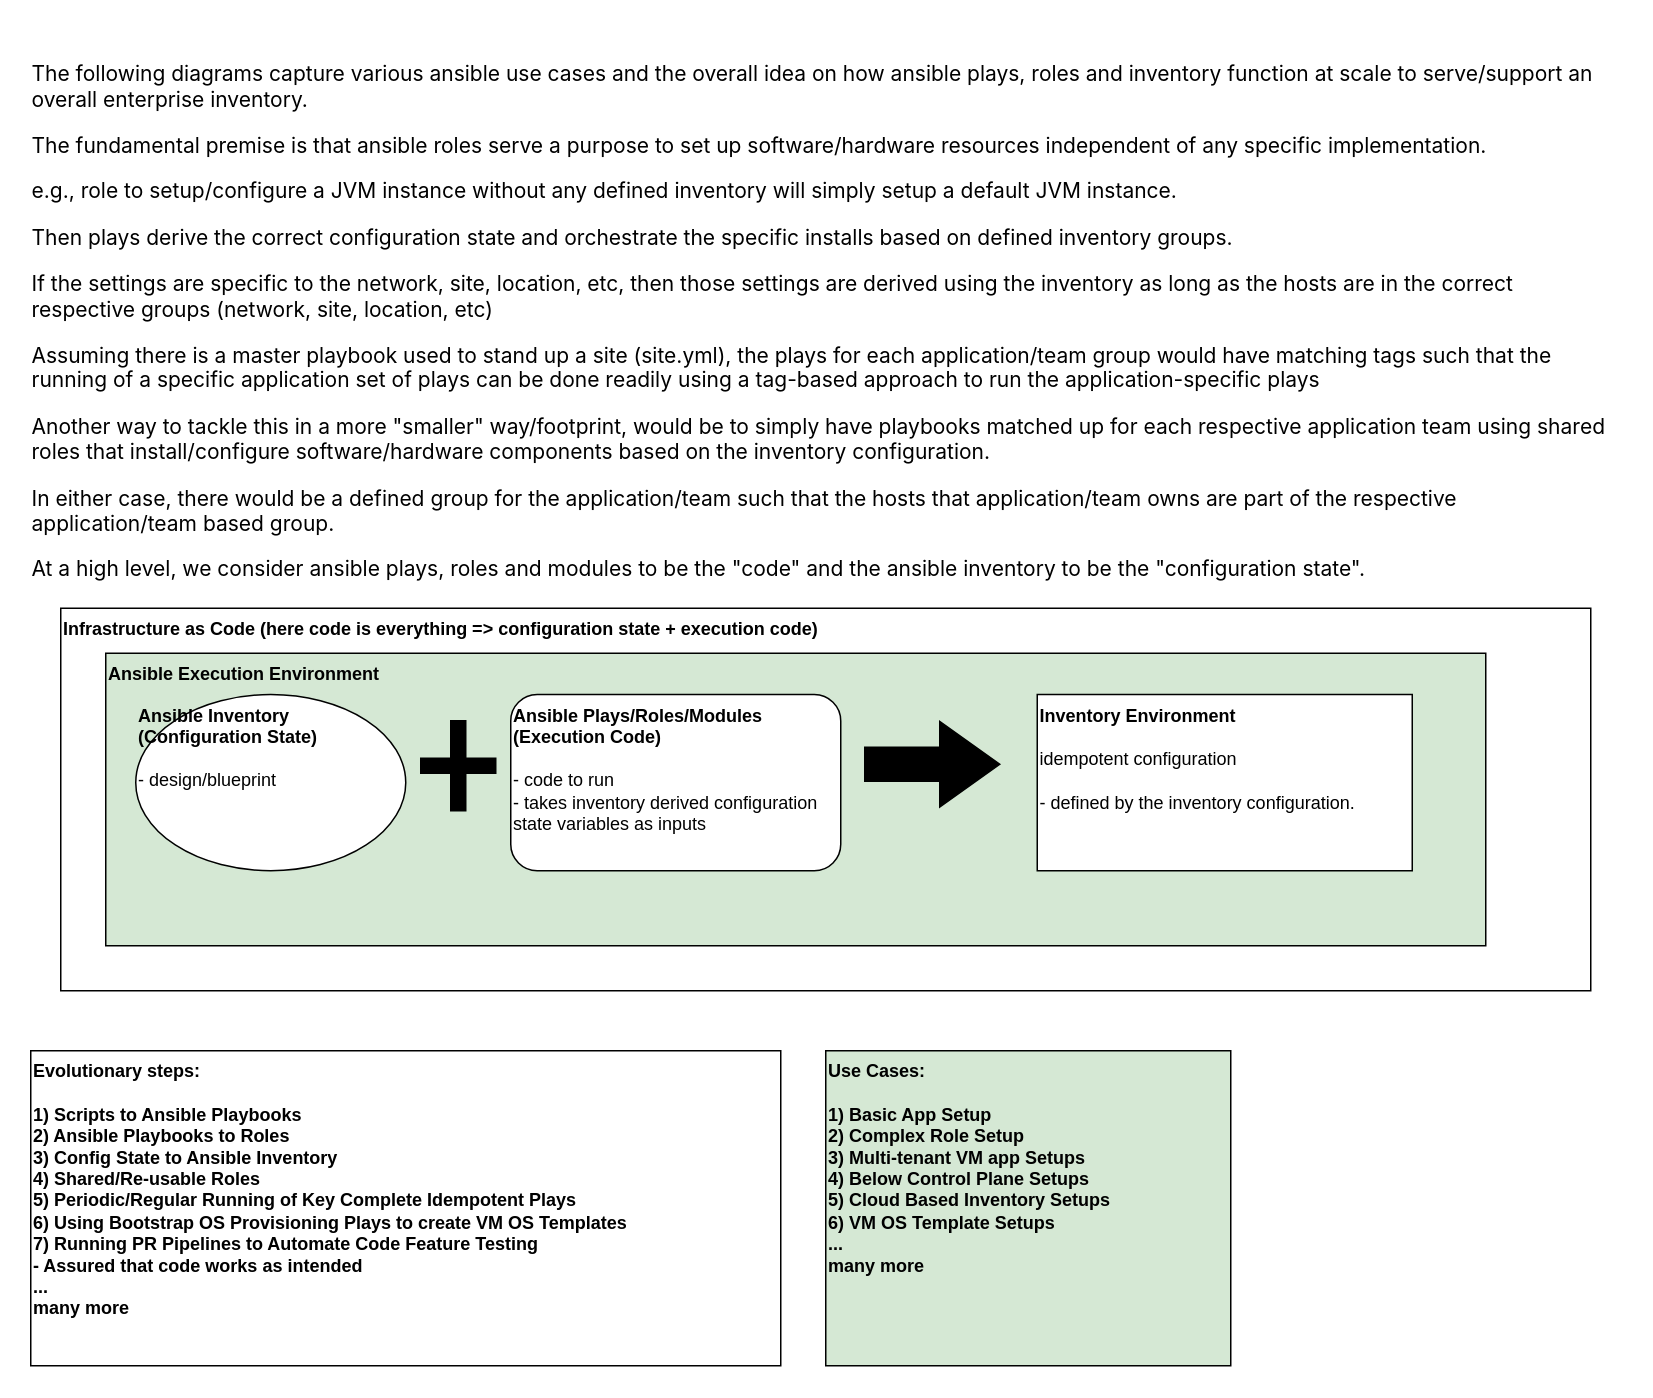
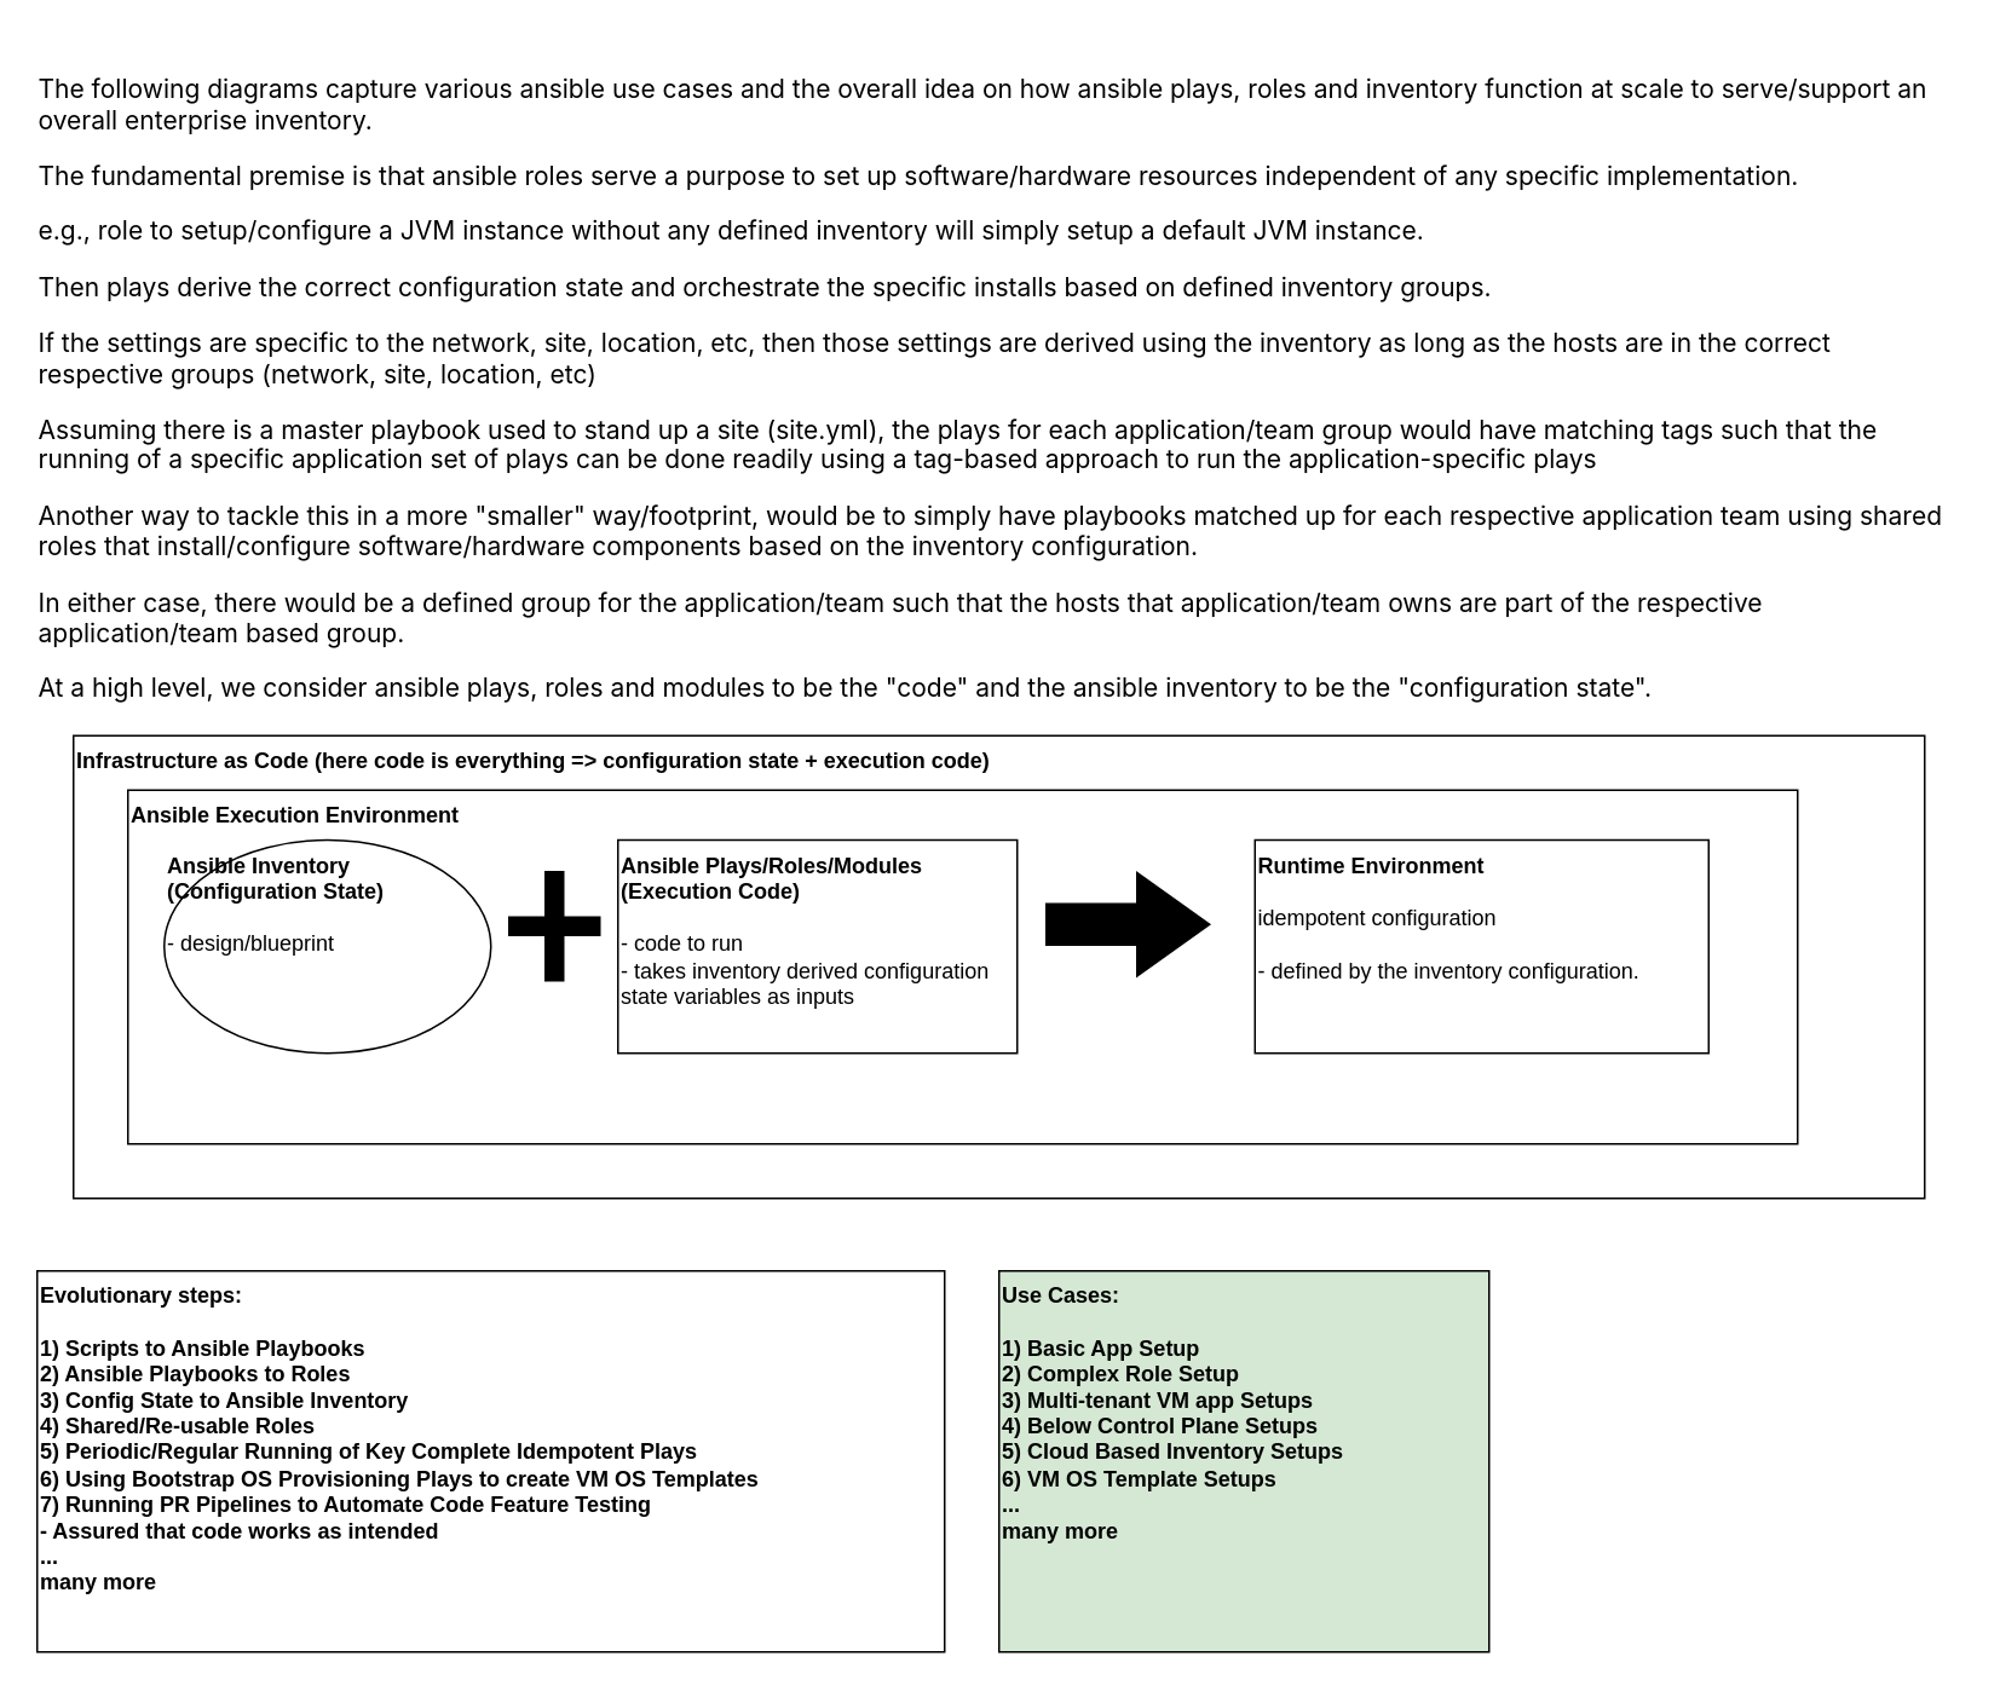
  <mxCell id="0" />
  <mxCell id="1" parent="0" />
  <mxCell id="2" value="&lt;span style=&quot;text-align: left;&quot;&gt;&lt;span style=&quot;font-family: -apple-system, BlinkMacSystemFont, &amp;quot;Segoe UI&amp;quot;, system-ui, &amp;quot;Apple Color Emoji&amp;quot;, &amp;quot;Segoe UI Emoji&amp;quot;, &amp;quot;Segoe UI Web&amp;quot;, sans-serif; font-size: 14px;&quot;&gt;&lt;p&gt;&lt;span style=&quot;font-family: -apple-system, BlinkMacSystemFont, &amp;quot;Segoe UI&amp;quot;, system-ui, &amp;quot;Apple Color Emoji&amp;quot;, &amp;quot;Segoe UI Emoji&amp;quot;, &amp;quot;Segoe UI Web&amp;quot;, sans-serif; background-color: initial;&quot;&gt;The following diagrams capture various ansible use cases and the overall idea on how ansible plays, roles and inventory function at scale to serve/support an overall enterprise inventory.&lt;/span&gt;&lt;/p&gt;&lt;p&gt;&lt;span style=&quot;background-color: initial; font-family: -apple-system, BlinkMacSystemFont, &amp;quot;Segoe UI&amp;quot;, system-ui, &amp;quot;Apple Color Emoji&amp;quot;, &amp;quot;Segoe UI Emoji&amp;quot;, &amp;quot;Segoe UI Web&amp;quot;, sans-serif;&quot;&gt;The fundamental premise is that ansible roles serve a purpose to set up software/hardware resources independent of any specific implementation.&lt;/span&gt;&lt;br&gt;&lt;/p&gt;&lt;p&gt;e.g., role to setup/configure a JVM instance without any defined inventory will simply setup a default JVM instance.&lt;/p&gt;&lt;p&gt;&lt;span style=&quot;font-family: -apple-system, BlinkMacSystemFont, &amp;quot;Segoe UI&amp;quot;, system-ui, &amp;quot;Apple Color Emoji&amp;quot;, &amp;quot;Segoe UI Emoji&amp;quot;, &amp;quot;Segoe UI Web&amp;quot;, sans-serif; background-color: initial;&quot;&gt;Then plays derive the correct configuration state and orchestrate the specific installs based on defined inventory groups.&lt;/span&gt;&lt;/p&gt;&lt;p&gt;If the settings are specific to the network, site, location, etc, then those settings are derived using the inventory as long as the hosts are in the correct respective groups (network, site, location, etc)&lt;/p&gt;&lt;p&gt;&lt;span style=&quot;font-family: -apple-system, BlinkMacSystemFont, &amp;quot;Segoe UI&amp;quot;, system-ui, &amp;quot;Apple Color Emoji&amp;quot;, &amp;quot;Segoe UI Emoji&amp;quot;, &amp;quot;Segoe UI Web&amp;quot;, sans-serif; background-color: initial;&quot;&gt;Assuming there is a master playbook used to stand up a site (site.yml), the plays for each application/team group would have matching tags such that the running of a specific application set of plays can be done readily using a tag-based approach to run the application-specific plays&lt;/span&gt;&lt;br&gt;&lt;/p&gt;&lt;p&gt;&lt;span style=&quot;font-family: -apple-system, BlinkMacSystemFont, &amp;quot;Segoe UI&amp;quot;, system-ui, &amp;quot;Apple Color Emoji&amp;quot;, &amp;quot;Segoe UI Emoji&amp;quot;, &amp;quot;Segoe UI Web&amp;quot;, sans-serif; background-color: initial;&quot;&gt;Another way to tackle this in a more &quot;smaller&quot; way/footprint, would be to simply have playbooks matched up for each respective application team using shared roles that install/configure software/hardware components based on the inventory configuration.&lt;/span&gt;&lt;br&gt;&lt;/p&gt;&lt;p&gt;&lt;span style=&quot;font-family: -apple-system, BlinkMacSystemFont, &amp;quot;Segoe UI&amp;quot;, system-ui, &amp;quot;Apple Color Emoji&amp;quot;, &amp;quot;Segoe UI Emoji&amp;quot;, &amp;quot;Segoe UI Web&amp;quot;, sans-serif; background-color: initial;&quot;&gt;In either case, there would be a defined group for the application/team such that the hosts that application/team owns are part of the respective application/team based group.&lt;/span&gt;&lt;/p&gt;&lt;p&gt;At a high level, we consider ansible plays, roles and modules to be the &quot;code&quot; and the ansible inventory to be the &quot;configuration state&quot;.&lt;/p&gt;&lt;p&gt;&amp;nbsp;&amp;nbsp;&lt;/p&gt;&lt;/span&gt;&lt;/span&gt;&lt;span style=&quot;text-align: left;&quot;&gt;&lt;span style=&quot;font-family: -apple-system, BlinkMacSystemFont, &amp;quot;Segoe UI&amp;quot;, system-ui, &amp;quot;Apple Color Emoji&amp;quot;, &amp;quot;Segoe UI Emoji&amp;quot;, &amp;quot;Segoe UI Web&amp;quot;, sans-serif; font-size: 14px;&quot;&gt;&lt;br&gt;&lt;/span&gt;&lt;/span&gt;" style="rounded=0;whiteSpace=wrap;html=1;verticalAlign=top;strokeColor=none;" parent="1" vertex="1"><mxGeometry x="20" y="20" width="1060" height="670" as="geometry" /></mxCell>
  <mxCell id="3" value="&lt;b&gt;Infrastructure as Code (here code is everything =&amp;gt; configuration state + execution code)&lt;/b&gt;" style="rounded=0;whiteSpace=wrap;html=1;verticalAlign=top;align=left;" parent="1" vertex="1"><mxGeometry x="40" y="405" width="1020" height="255" as="geometry" /></mxCell>
- <mxCell id="4" value="&lt;b&gt;Ansible Execution Environment&lt;/b&gt;" style="rounded=0;whiteSpace=wrap;html=1;verticalAlign=top;align=left;fillColor=#d5e8d4;" parent="1" vertex="1"><mxGeometry x="70" y="435" width="920" height="195" as="geometry" /></mxCell>
+ <mxCell id="4" value="&lt;b&gt;Ansible Execution Environment&lt;/b&gt;" style="rounded=0;whiteSpace=wrap;html=1;verticalAlign=top;align=left;" parent="1" vertex="1"><mxGeometry x="70" y="435" width="920" height="195" as="geometry" /></mxCell>
  <mxCell id="5" value="&lt;b&gt;Ansible Inventory &lt;/b&gt;&lt;br&gt;&lt;b&gt;(Configuration State)&lt;/b&gt;&lt;br&gt;&lt;br&gt;- design/blueprint&amp;nbsp;&amp;nbsp;" style="ellipse;whiteSpace=wrap;html=1;verticalAlign=top;align=left;" parent="1" vertex="1"><mxGeometry x="90" y="462.5" width="180" height="117.5" as="geometry" /></mxCell>
- <mxCell id="6" value="&lt;b&gt;Ansible Plays/Roles/Modules &lt;/b&gt;&lt;br&gt;&lt;b&gt;(Execution Code)&lt;/b&gt;&lt;br&gt;&lt;br&gt;- code to run &lt;br&gt;- takes inventory derived configuration state variables as inputs" style="whiteSpace=wrap;html=1;verticalAlign=top;align=left;rounded=1;" parent="1" vertex="1"><mxGeometry x="340" y="462.5" width="220" height="117.5" as="geometry" /></mxCell>
+ <mxCell id="6" value="&lt;b&gt;Ansible Plays/Roles/Modules &lt;/b&gt;&lt;br&gt;&lt;b&gt;(Execution Code)&lt;/b&gt;&lt;br&gt;&lt;br&gt;- code to run &lt;br&gt;- takes inventory derived configuration state variables as inputs" style="rounded=0;whiteSpace=wrap;html=1;verticalAlign=top;align=left;" parent="1" vertex="1"><mxGeometry x="340" y="462.5" width="220" height="117.5" as="geometry" /></mxCell>
  <mxCell id="7" value="" style="shape=cross;whiteSpace=wrap;html=1;labelBackgroundColor=#FFFFFF;fillColor=#000000;" parent="1" vertex="1"><mxGeometry x="280" y="480" width="50" height="60" as="geometry" /></mxCell>
  <mxCell id="8" value="" style="html=1;shadow=0;dashed=0;align=center;verticalAlign=middle;shape=mxgraph.arrows2.arrow;dy=0.6;dx=40;notch=0;labelBackgroundColor=#FFFFFF;fillColor=#000000;" parent="1" vertex="1"><mxGeometry x="576" y="480.5" width="90" height="57" as="geometry" /></mxCell>
- <mxCell id="9" value="&lt;b&gt;Inventory Environment&lt;br&gt;&lt;/b&gt;&lt;br&gt;idempotent configuration&lt;br&gt;&lt;br&gt;- defined by the inventory configuration.&amp;nbsp;" style="rounded=0;whiteSpace=wrap;html=1;verticalAlign=top;align=left;" parent="1" vertex="1"><mxGeometry x="691" y="462.5" width="250" height="117.5" as="geometry" /></mxCell>
+ <mxCell id="9" value="&lt;b&gt;Runtime Environment&lt;br&gt;&lt;/b&gt;&lt;br&gt;idempotent configuration&lt;br&gt;&lt;br&gt;- defined by the inventory configuration.&amp;nbsp;" style="rounded=0;whiteSpace=wrap;html=1;verticalAlign=top;align=left;" parent="1" vertex="1"><mxGeometry x="691" y="462.5" width="250" height="117.5" as="geometry" /></mxCell>
  <mxCell id="10" value="&lt;b&gt;Evolutionary steps:&lt;br&gt;&lt;br&gt;1) Scripts to Ansible Playbooks&lt;br&gt;2) Ansible Playbooks to Roles&lt;br&gt;3) Config&amp;nbsp;&lt;/b&gt;&lt;b&gt;State&amp;nbsp;&lt;/b&gt;&lt;b&gt;to Ansible Inventory&lt;br&gt;4) Shared/Re-usable Roles&lt;br&gt;5) Periodic/Regular Running of Key Complete Idempotent Plays&lt;br&gt;6) Using Bootstrap OS Provisioning Plays to create VM OS Templates&lt;br&gt;7)&amp;nbsp;Running PR Pipelines to Automate Code Feature Testing&amp;nbsp;&lt;br&gt;- Assured that code works as intended&lt;br&gt;...&lt;br&gt;many more&lt;br&gt;&lt;br&gt;&lt;/b&gt;" style="rounded=0;whiteSpace=wrap;html=1;verticalAlign=top;align=left;strokeColor=default;" parent="1" vertex="1"><mxGeometry x="20" y="700" width="500" height="210" as="geometry" /></mxCell>
  <mxCell id="11" value="&lt;b&gt;Use Cases:&lt;br&gt;&lt;br&gt;1) Basic App Setup&lt;br&gt;2) Complex Role Setup&lt;br&gt;3) Multi-tenant VM app Setups&lt;br&gt;4) Below Control Plane Setups&lt;br&gt;5) Cloud Based Inventory Setups&lt;br&gt;6) VM OS Template Setups&lt;br&gt;...&lt;br&gt;many more&lt;br&gt;&lt;br&gt;&lt;/b&gt;" style="rounded=0;whiteSpace=wrap;html=1;verticalAlign=top;align=left;strokeColor=default;fillColor=#d5e8d4;" parent="1" vertex="1"><mxGeometry x="550" y="700" width="270" height="210" as="geometry" /></mxCell>
